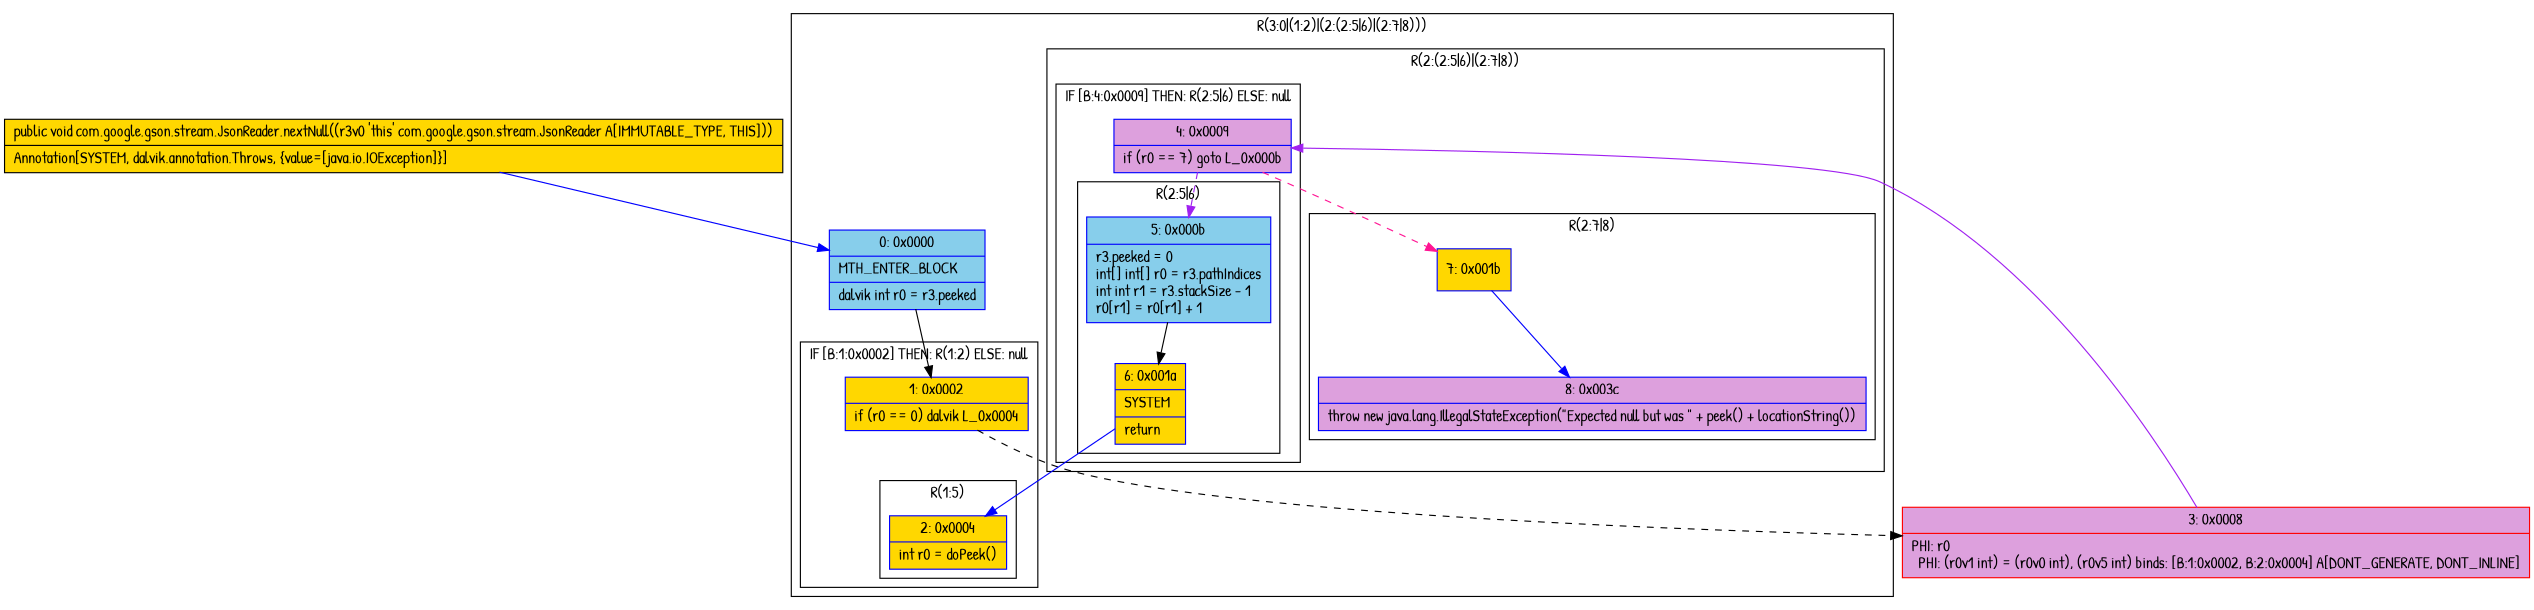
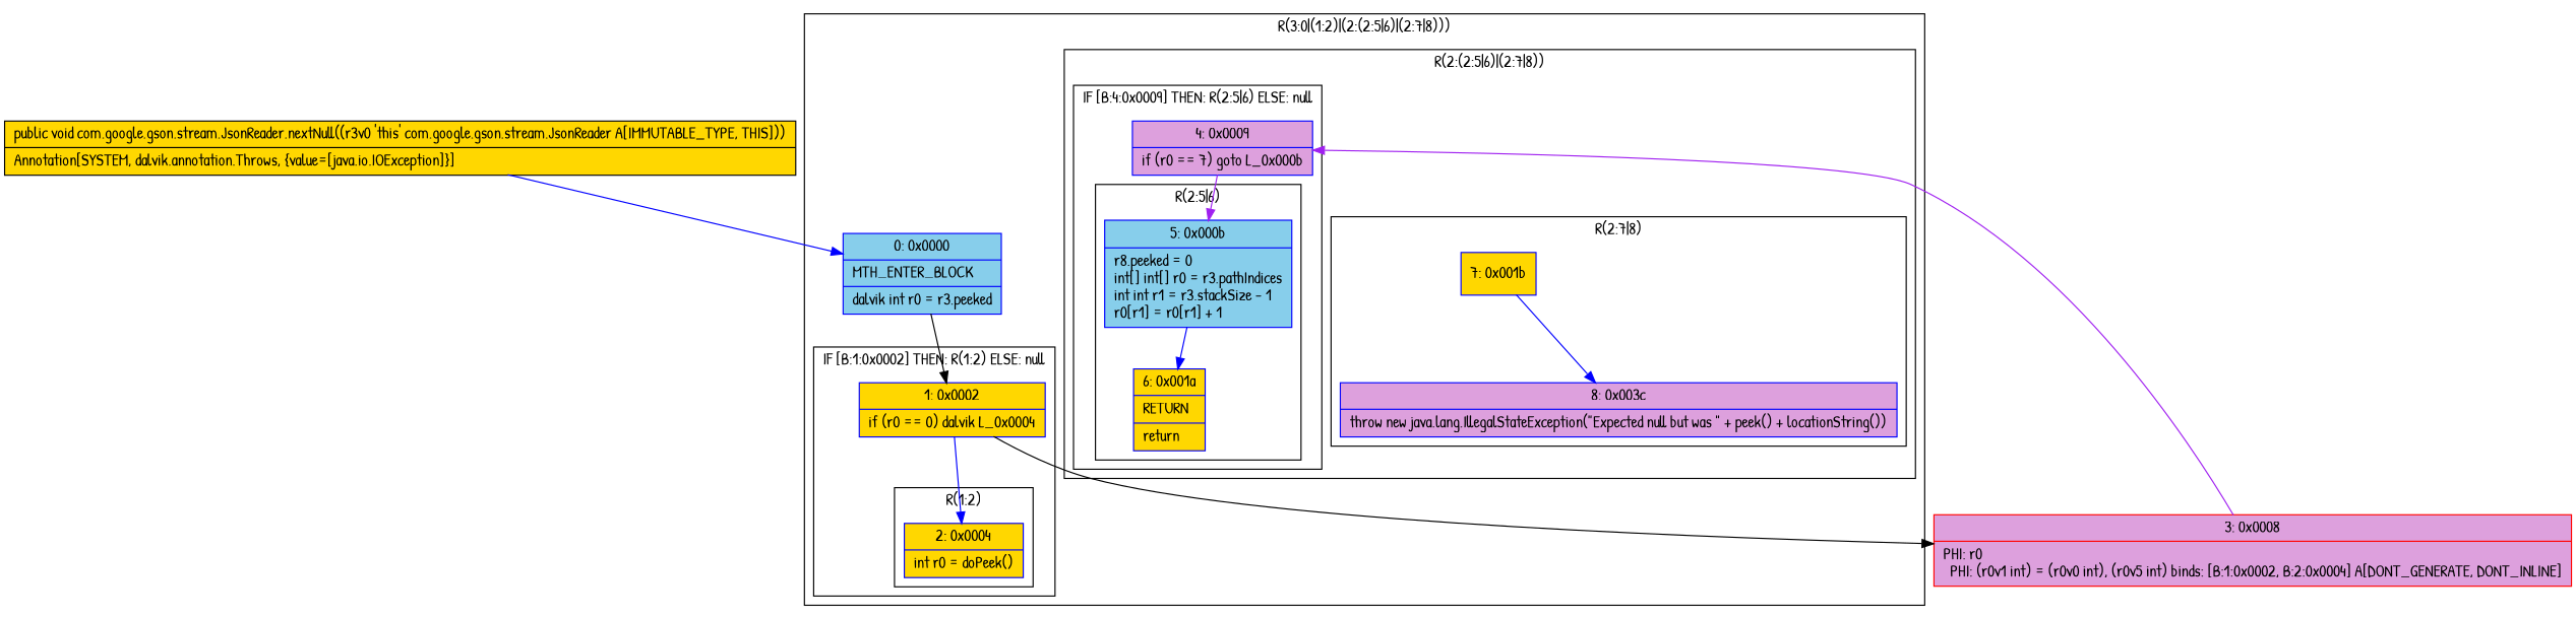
  digraph {
    fontname="Patrick Hand"
    node [color=blue fillcolor=gold fontname="Patrick Hand" shape=record style=filled]
    edge [color=blue fontname="Patrick Hand"]
    n1 [label="{2\:\ 0x0004|int r0 = doPeek()\l}"]
    n2 [label="{1\:\ 0x0002|if (r0 == 0) dalvik L_0x0004\l}"]
-   n3 [fillcolor=skyblue label="{5\:\ 0x000b|r3.peeked = 0\lint[] int[] r0 = r3.pathIndices\lint int r1 = r3.stackSize \- 1\lr0[r1] = r0[r1] + 1\l}"]
-   n4 [label="{6\:\ 0x001a|SYSTEM\l|return\l}"]
+   n3 [fillcolor=skyblue label="{5\:\ 0x000b|r8.peeked = 0\lint[] int[] r0 = r3.pathIndices\lint int r1 = r3.stackSize \- 1\lr0[r1] = r0[r1] + 1\l}"]
+   n4 [label="{6\:\ 0x001a|RETURN\l|return\l}"]
    n5 [fillcolor=plum label="{4\:\ 0x0009|if (r0 == 7) goto L_0x000b\l}"]
    n6 [label="{7\:\ 0x001b}"]
    n7 [fillcolor=plum label="{8\:\ 0x003c|throw new java.lang.IllegalStateException(\"Expected null but was \" + peek() + locationString())\l}"]
    n8 [fillcolor=skyblue label="{0\:\ 0x0000|MTH_ENTER_BLOCK\l|dalvik int r0 = r3.peeked\l}"]
    n9 [color=red fillcolor=plum label="{3\:\ 0x0008|PHI: r0 \l  PHI: (r0v1 int) = (r0v0 int), (r0v5 int) binds: [B:1:0x0002, B:2:0x0004] A[DONT_GENERATE, DONT_INLINE]\l}"]
    n10 [label="{public void com.google.gson.stream.JsonReader.nextNull((r3v0 'this' com.google.gson.stream.JsonReader A[IMMUTABLE_TYPE, THIS]))  | Annotation[SYSTEM, dalvik.annotation.Throws, \{value=[java.io.IOException]\}]\l}" color=""]
    subgraph cluster_1 {
      label="R(3:0|(1:2)|(2:(2:5|6)|(2:7|8)))"
      n8
      subgraph cluster_2 {
        label="IF [B:1:0x0002] THEN: R(1:2) ELSE: null"
        n2
        subgraph cluster_3 {
-         label="R(1:5)"
+         label="R(1:2)"
          n1
        }
      }
      subgraph cluster_4 {
        label="R(2:(2:5|6)|(2:7|8))"
        subgraph cluster_5 {
          label="IF [B:4:0x0009] THEN: R(2:5|6) ELSE: null"
          n5
          subgraph cluster_6 {
            label="R(2:5|6)"
            n3
            n4
          }
        }
        subgraph cluster_7 {
          label="R(2:7|8)"
          n6
          n7
        }
      }
    }
-   n4 -> n1
-   n2 -> n9 [color=black style=dashed]
-   n3 -> n4 [color=black]
-   n5 -> n3 [color=purple style=dashed]
-   n5 -> n6 [color=deeppink style=dashed]
+   n2 -> n1
+   n2 -> n9 [color=black style=solid]
+   n3 -> n4
+   n5 -> n3 [color=purple]
    n6 -> n7
    n8 -> n2 [color=black]
    n9 -> n5 [color=purple]
    n10 -> n8
  }
